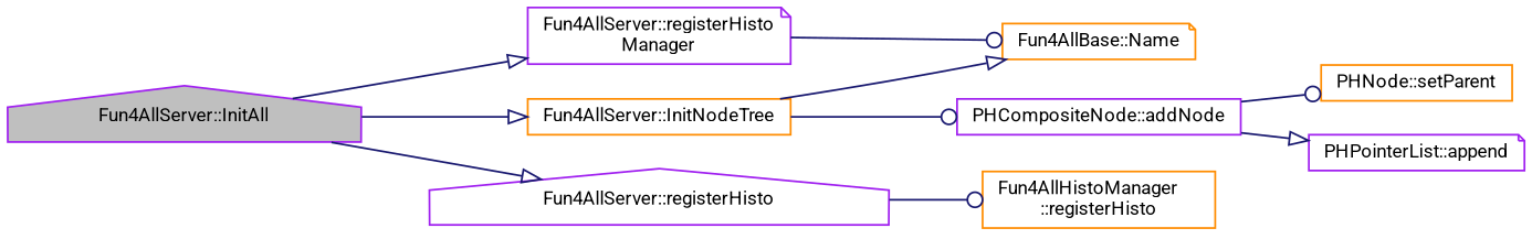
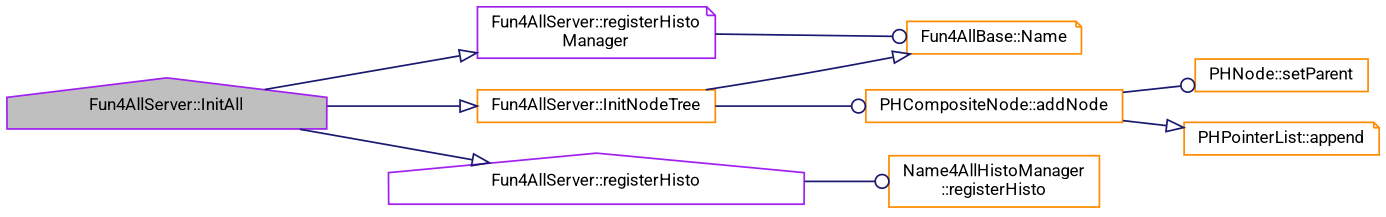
  digraph {
    fontname=Roboto
    rankdir=LR
    node [color=darkorange fontname=Roboto fontsize=10 shape=box]
    edge [arrowhead=onormal color=midnightblue fontname=Roboto fontsize=10 labelfontname=FreeSans labelfontsize=10 style=solid]
    n1 [color=purple fillcolor=grey75 fontcolor=black height=0.2 label="Fun4AllServer::InitAll" shape=house style=filled width=0.4]
    n2 [height=0.2 label="Fun4AllServer::InitNodeTree" width=0.4]
    n3 [color=purple height=0.2 label="Fun4AllServer::registerHisto" shape=house width=0.4]
    n4 [color=purple height=0.2 label="Fun4AllServer::registerHisto\lManager" shape=note width=0.4]
    n5 [height=0.2 label="Fun4AllBase::Name" shape=note width=0.4]
-   n6 [color=purple height=0.2 label="PHCompositeNode::addNode" width=0.4]
-   n7 [height=0.2 label="Fun4AllHistoManager\l::registerHisto" width=0.4]
+   n6 [height=0.2 label="PHCompositeNode::addNode" width=0.4]
+   n7 [height=0.2 label="Name4AllHistoManager\l::registerHisto" width=0.4]
    n8 [height=0.2 label="PHNode::setParent" width=0.4]
-   n9 [color=purple height=0.2 label="PHPointerList::append" shape=note width=0.4]
+   n9 [height=0.2 label="PHPointerList::append" shape=note width=0.4]
    n1 -> n2
    n1 -> n3
    n1 -> n4
    n2 -> n5
    n2 -> n6 [arrowhead=odot]
    n3 -> n7 [arrowhead=odot]
    n4 -> n5 [arrowhead=odot]
    n6 -> n8 [arrowhead=odot]
    n6 -> n9
  }
